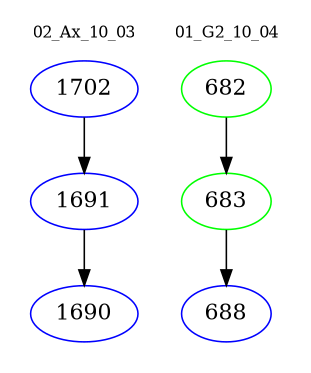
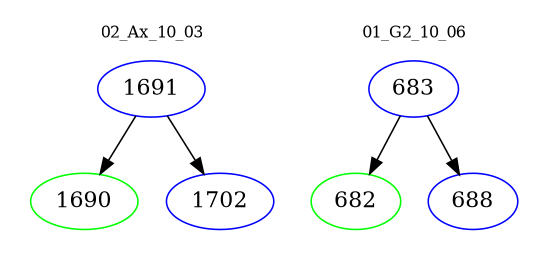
  digraph {
    node [color=blue]
    edge [color=black]
    n1 [label=1691]
-   n2 [label=1690]
+   n2 [color=green label=1690]
    n3 [label=1702]
-   n4 [color=green label=683]
+   n4 [label=683]
    n5 [color=green label=682]
    n6 [label=688]
    subgraph cluster_1 {
      color=white
      fontsize=10
      label="02_Ax_10_03"
      n1
      n2
      n3
    }
    subgraph cluster_2 {
      color=white
      fontsize=10
-     label="01_G2_10_04"
+     label="01_G2_10_06"
      n4
      n5
      n6
    }
    n1 -> n2
-   n3 -> n1
-   n5 -> n4
+   n1 -> n3
+   n4 -> n5
    n4 -> n6
  }
